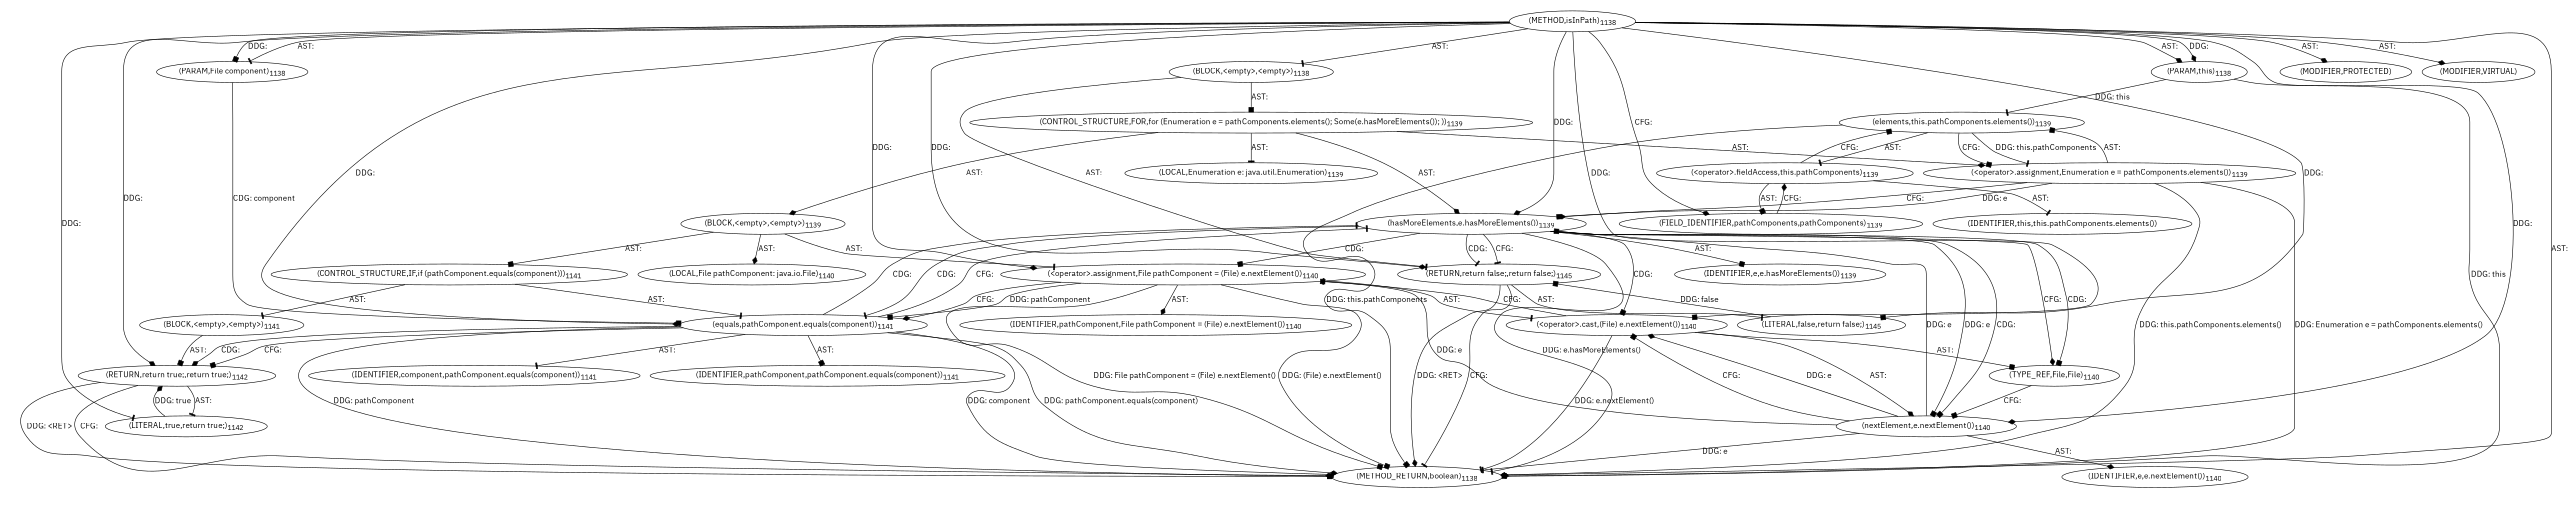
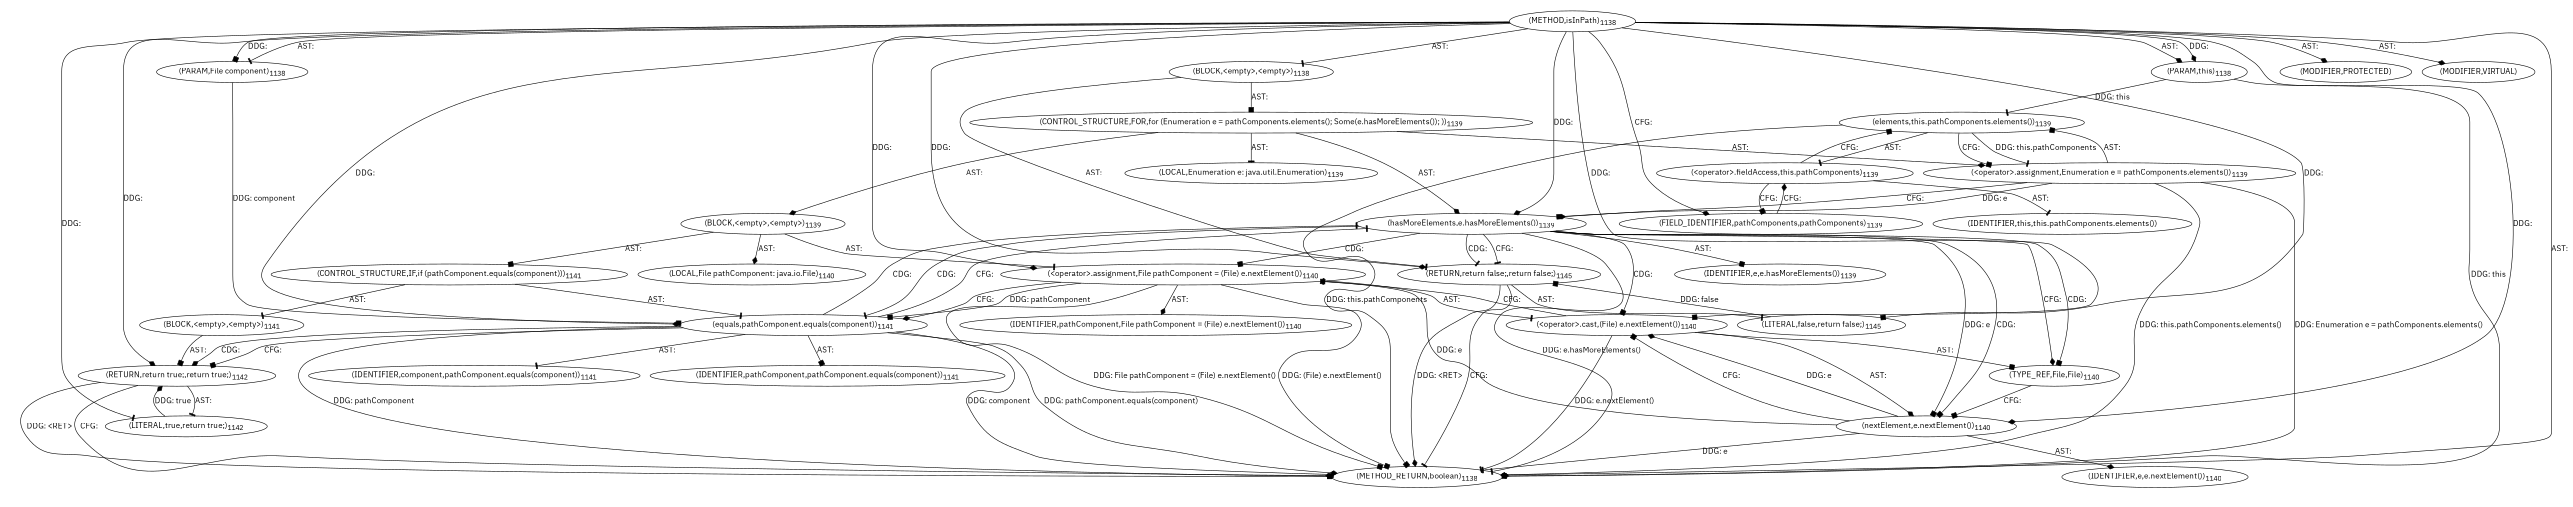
  digraph {
    fontname="IBM Plex Sans"
    node [fontname="IBM Plex Sans"]
    edge [arrowhead=box fontname="IBM Plex Sans"]
    n1 [label=<(METHOD,isInPath)<SUB>1138</SUB>>]
    n2 [label=<(PARAM,this)<SUB>1138</SUB>>]
    n3 [label=<(PARAM,File component)<SUB>1138</SUB>>]
    n4 [label=<(BLOCK,&lt;empty&gt;,&lt;empty&gt;)<SUB>1138</SUB>>]
    n5 [label=<(FIELD_IDENTIFIER,pathComponents,pathComponents)<SUB>1139</SUB>>]
    n6 [label=<(hasMoreElements,e.hasMoreElements())<SUB>1139</SUB>>]
    n7 [label=<(&lt;operator&gt;.assignment,File pathComponent = (File) e.nextElement())<SUB>1140</SUB>>]
    n8 [label=<(&lt;operator&gt;.cast,(File) e.nextElement())<SUB>1140</SUB>>]
    n9 [label=<(nextElement,e.nextElement())<SUB>1140</SUB>>]
    n10 [label=<(equals,pathComponent.equals(component))<SUB>1141</SUB>>]
    n11 [label=<(RETURN,return true;,return true;)<SUB>1142</SUB>>]
    n12 [label=<(LITERAL,true,return true;)<SUB>1142</SUB>>]
    n13 [label=<(RETURN,return false;,return false;)<SUB>1145</SUB>>]
    n14 [label=<(LITERAL,false,return false;)<SUB>1145</SUB>>]
    n15 [label=<(MODIFIER,PROTECTED)>]
    n16 [label=<(MODIFIER,VIRTUAL)>]
    n17 [label=<(METHOD_RETURN,boolean)<SUB>1138</SUB>>]
    n18 [label=<(elements,this.pathComponents.elements())<SUB>1139</SUB>>]
    n19 [label=<(CONTROL_STRUCTURE,FOR,for (Enumeration e = pathComponents.elements(); Some(e.hasMoreElements()); ))<SUB>1139</SUB>>]
    n20 [label=<(&lt;operator&gt;.fieldAccess,this.pathComponents)<SUB>1139</SUB>>]
    n21 [label=<(IDENTIFIER,e,e.hasMoreElements())<SUB>1139</SUB>>]
    n22 [label=<(TYPE_REF,File,File)<SUB>1140</SUB>>]
    n23 [label=<(IDENTIFIER,pathComponent,File pathComponent = (File) e.nextElement())<SUB>1140</SUB>>]
    n24 [label=<(IDENTIFIER,e,e.nextElement())<SUB>1140</SUB>>]
    n25 [label=<(IDENTIFIER,pathComponent,pathComponent.equals(component))<SUB>1141</SUB>>]
    n26 [label=<(IDENTIFIER,component,pathComponent.equals(component))<SUB>1141</SUB>>]
    n27 [label=<(&lt;operator&gt;.assignment,Enumeration e = pathComponents.elements())<SUB>1139</SUB>>]
    n28 [label=<(LOCAL,Enumeration e: java.util.Enumeration)<SUB>1139</SUB>>]
    n29 [label=<(BLOCK,&lt;empty&gt;,&lt;empty&gt;)<SUB>1139</SUB>>]
    n30 [label=<(LOCAL,File pathComponent: java.io.File)<SUB>1140</SUB>>]
    n31 [label=<(CONTROL_STRUCTURE,IF,if (pathComponent.equals(component)))<SUB>1141</SUB>>]
    n32 [label=<(IDENTIFIER,this,this.pathComponents.elements())>]
    n33 [label=<(BLOCK,&lt;empty&gt;,&lt;empty&gt;)<SUB>1141</SUB>>]
    n1 -> n2 [arrowhead=diamond label="AST: "]
    n1 -> n2 [arrowhead=diamond label="DDG: "]
    n1 -> n3 [arrowhead=tee label="AST: "]
    n1 -> n3 [label="DDG: "]
    n1 -> n4 [arrowhead=tee label="AST: "]
    n1 -> n5 [arrowhead=diamond label="CFG: "]
    n1 -> n6 [arrowhead=diamond label="DDG: "]
    n1 -> n7 [arrowhead=diamond label="DDG: "]
    n1 -> n8 [label="DDG: "]
    n1 -> n9 [arrowhead=diamond label="DDG: "]
    n1 -> n10 [arrowhead=diamond label="DDG: "]
    n1 -> n11 [arrowhead=diamond label="DDG: "]
    n1 -> n12 [arrowhead=tee label="DDG: "]
    n1 -> n13 [arrowhead=diamond label="DDG: "]
    n1 -> n14 [label="DDG: "]
    n1 -> n15 [arrowhead=diamond label="AST: "]
    n1 -> n16 [arrowhead=diamond label="AST: "]
    n1 -> n17 [arrowhead=diamond label="AST: "]
    n2 -> n17 [label="DDG: this"]
    n2 -> n18 [arrowhead=tee label="DDG: this"]
-   n3 -> n10 [label="CDG: component"]
+   n3 -> n10 [label="DDG: component"]
    n4 -> n13 [arrowhead=tee label="AST: "]
    n4 -> n19 [label="AST: "]
    n5 -> n20 [arrowhead=diamond label="CFG: "]
    n6 -> n7 [label="CDG: "]
    n6 -> n8 [label="CDG: "]
    n6 -> n9 [label="DDG: e"]
    n6 -> n9 [label="CDG: "]
    n6 -> n10 [arrowhead=tee label="CDG: "]
    n6 -> n13 [arrowhead=tee label="CFG: "]
    n6 -> n13 [arrowhead=tee label="CDG: "]
    n6 -> n17 [arrowhead=tee label="DDG: e.hasMoreElements()"]
    n6 -> n21 [label="AST: "]
    n6 -> n22 [arrowhead=diamond label="CFG: "]
    n6 -> n22 [label="CDG: "]
    n7 -> n8 [arrowhead=tee label="AST: "]
    n7 -> n10 [arrowhead=diamond label="CFG: "]
    n7 -> n10 [label="DDG: pathComponent"]
    n7 -> n17 [label="DDG: (File) e.nextElement()"]
    n7 -> n17 [label="DDG: File pathComponent = (File) e.nextElement()"]
    n7 -> n23 [arrowhead=diamond label="AST: "]
    n8 -> n7 [label="CFG: "]
    n8 -> n9 [arrowhead=diamond label="AST: "]
    n8 -> n17 [arrowhead=tee label="DDG: e.nextElement()"]
    n8 -> n22 [label="AST: "]
-   n9 -> n6 [label="DDG: e"]
    n9 -> n7 [arrowhead=tee label="DDG: e"]
    n9 -> n8 [label="CFG: "]
    n9 -> n8 [arrowhead=diamond label="DDG: e"]
    n9 -> n17 [arrowhead=tee label="DDG: e"]
    n9 -> n24 [arrowhead=diamond label="AST: "]
    n10 -> n6 [arrowhead=tee label="CFG: "]
    n10 -> n6 [arrowhead=tee label="CDG: "]
    n10 -> n11 [label="CFG: "]
    n10 -> n11 [arrowhead=diamond label="CDG: "]
    n10 -> n17 [label="DDG: pathComponent"]
    n10 -> n17 [arrowhead=tee label="DDG: component"]
    n10 -> n17 [arrowhead=diamond label="DDG: pathComponent.equals(component)"]
    n10 -> n25 [label="AST: "]
    n10 -> n26 [arrowhead=tee label="AST: "]
    n11 -> n12 [arrowhead=tee label="AST: "]
    n11 -> n17 [arrowhead=diamond label="CFG: "]
    n11 -> n17 [label="DDG: &lt;RET&gt;"]
    n12 -> n11 [arrowhead=diamond label="DDG: true"]
    n13 -> n14 [arrowhead=tee label="AST: "]
    n13 -> n17 [arrowhead=tee label="CFG: "]
    n13 -> n17 [arrowhead=diamond label="DDG: &lt;RET&gt;"]
    n14 -> n13 [label="DDG: false"]
    n18 -> n17 [label="DDG: this.pathComponents"]
    n18 -> n20 [arrowhead=tee label="AST: "]
    n18 -> n27 [label="CFG: "]
    n18 -> n27 [arrowhead=tee label="DDG: this.pathComponents"]
    n19 -> n6 [arrowhead=diamond label="AST: "]
    n19 -> n27 [arrowhead=diamond label="AST: "]
    n19 -> n28 [arrowhead=tee label="AST: "]
    n19 -> n29 [arrowhead=diamond label="AST: "]
-   n20 -> n5 [label="AST: "]
+   n20 -> n5 [label="CFG: "]
    n20 -> n18 [label="CFG: "]
    n20 -> n32 [arrowhead=tee label="AST: "]
    n22 -> n9 [label="CFG: "]
    n27 -> n6 [arrowhead=diamond label="CFG: "]
    n27 -> n6 [label="DDG: e"]
    n27 -> n17 [arrowhead=diamond label="DDG: this.pathComponents.elements()"]
    n27 -> n17 [arrowhead=diamond label="DDG: Enumeration e = pathComponents.elements()"]
    n27 -> n18 [label="AST: "]
    n29 -> n7 [arrowhead=tee label="AST: "]
    n29 -> n30 [arrowhead=diamond label="AST: "]
    n29 -> n31 [label="AST: "]
    n31 -> n10 [arrowhead=tee label="AST: "]
    n31 -> n33 [arrowhead=tee label="AST: "]
    n33 -> n11 [label="AST: "]
  }
